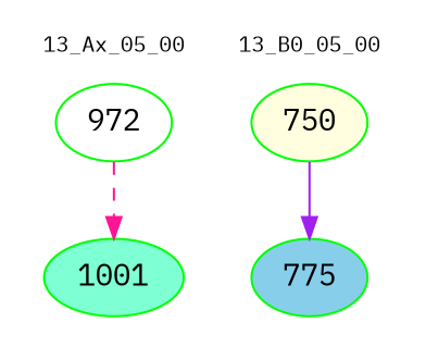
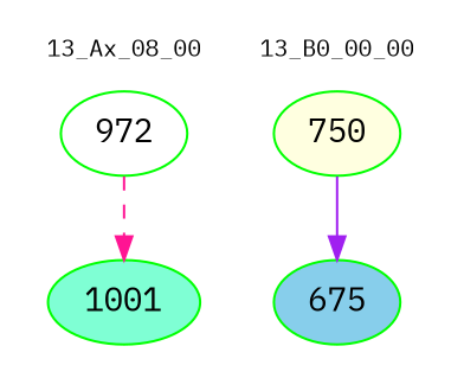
  digraph {
    fontname="IBM Plex Mono"
    node [color=green fontname="IBM Plex Mono" style=filled]
    edge [fontname="IBM Plex Mono"]
    n1 [fillcolor=white label=972]
    n2 [fillcolor=aquamarine label=1001]
    n3 [fillcolor=lightyellow label=750]
-   n4 [fillcolor=skyblue label=775]
+   n4 [fillcolor=skyblue label=675]
    subgraph cluster_1 {
      color=white
      fontsize=10
-     label="13_Ax_05_00"
+     label="13_Ax_08_00"
      n1
      n2
    }
    subgraph cluster_2 {
      color=white
      fontsize=10
-     label="13_B0_05_00"
+     label="13_B0_00_00"
      n3
      n4
    }
    n1 -> n2 [color=deeppink style=dashed]
    n3 -> n4 [color=purple style=solid]
  }
